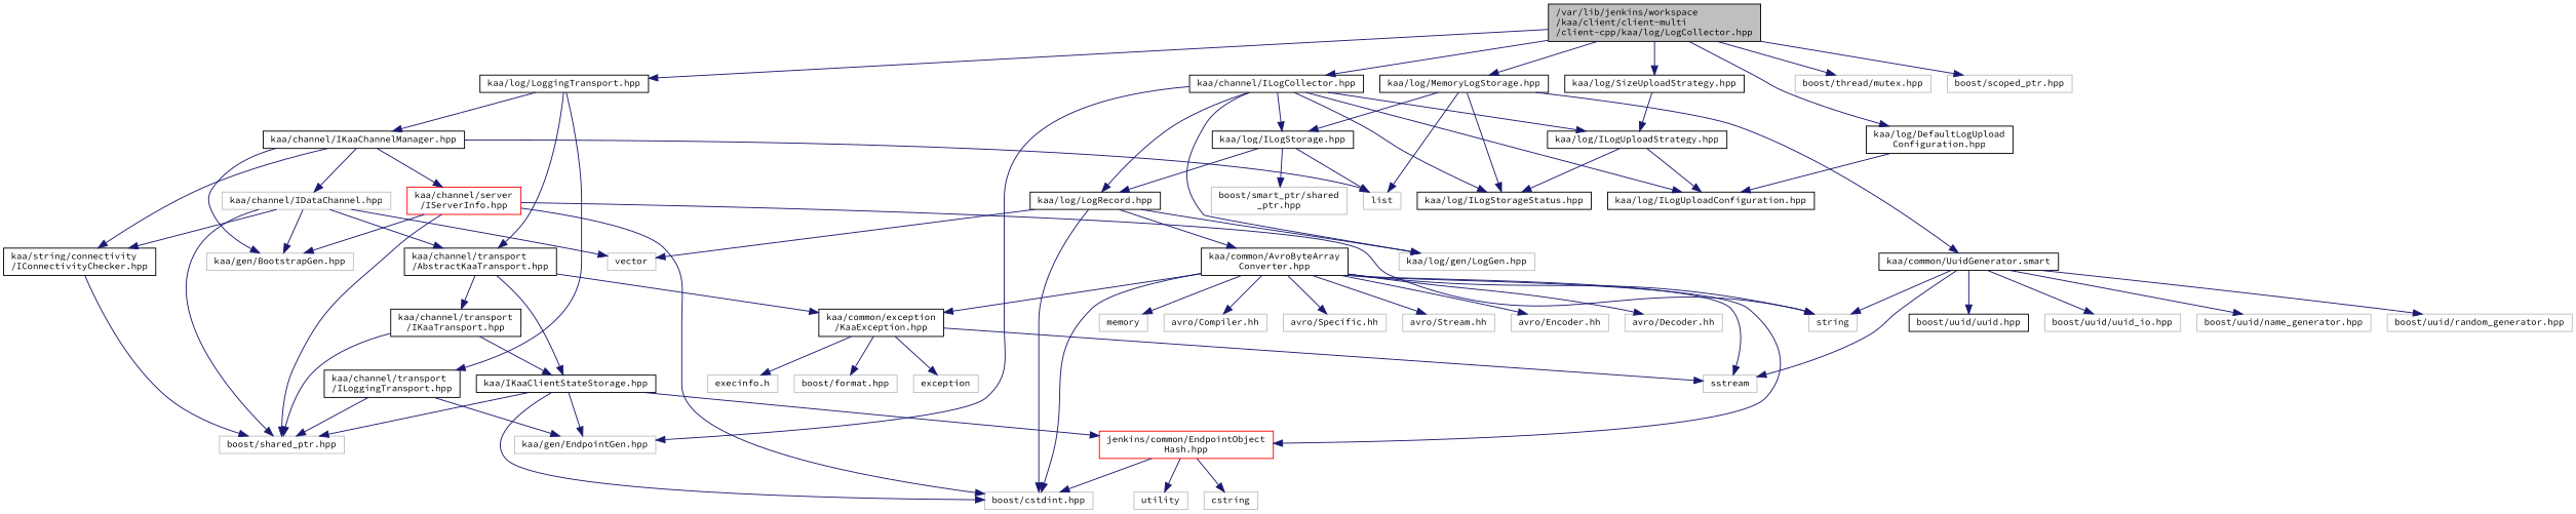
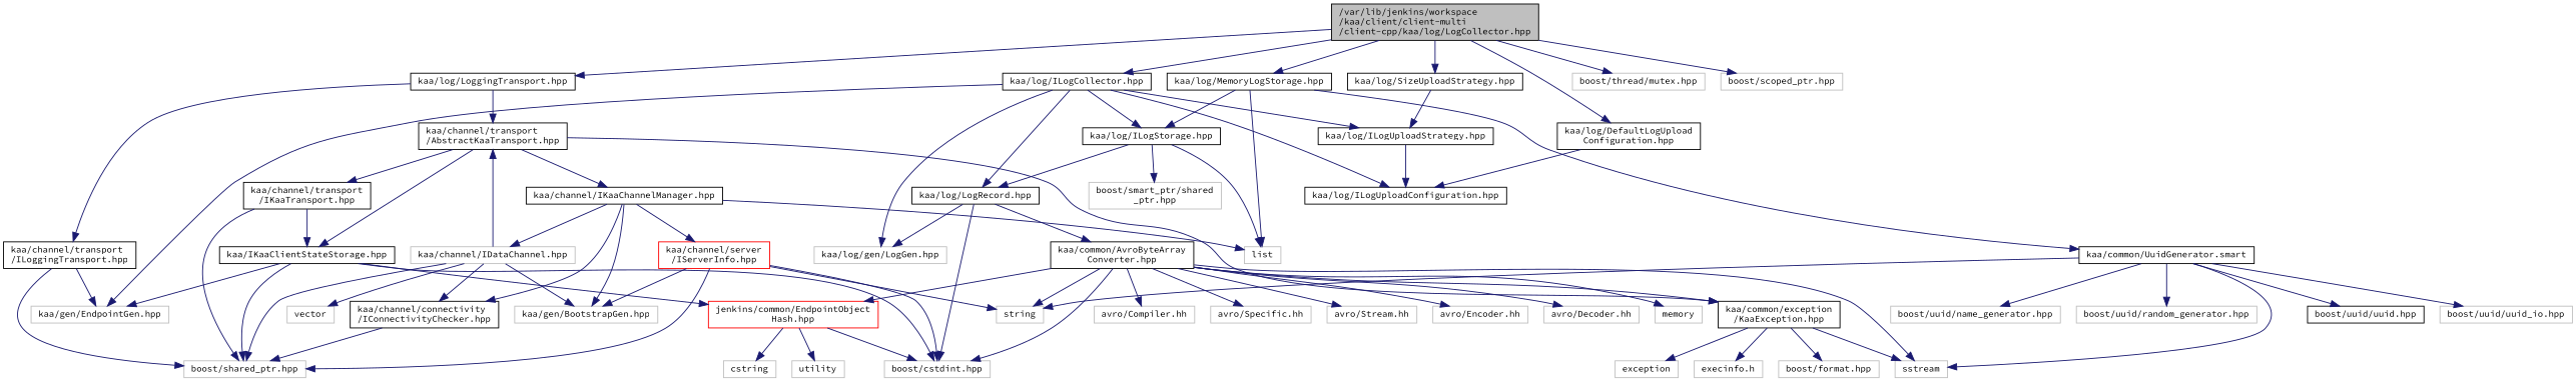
  digraph {
    fontname="Source Code Pro"
    node [color=grey75 fontname="Source Code Pro" fontsize=10 shape=record]
    edge [color=midnightblue fontname="Source Code Pro" fontsize=10 labelfontname=FreeSans labelfontsize=10 style=solid]
    n1 [color=black fillcolor=grey75 fontcolor=black height=0.2 label="/var/lib/jenkins/workspace\l/kaa/client/client-multi\l/client-cpp/kaa/log/LogCollector.hpp" style=filled width=0.4]
-   n2 [color=black height=0.2 label="kaa/channel/ILogCollector.hpp" width=0.4]
+   n2 [color=black height=0.2 label="kaa/log/ILogCollector.hpp" width=0.4]
    n3 [height=0.2 label="boost/thread/mutex.hpp" width=0.4]
    n4 [height=0.2 label="boost/scoped_ptr.hpp" width=0.4]
    n5 [color=black height=0.2 label="kaa/log/MemoryLogStorage.hpp" width=0.4]
    n6 [color=black height=0.2 label="kaa/log/SizeUploadStrategy.hpp" width=0.4]
    n7 [color=black height=0.2 label="kaa/log/DefaultLogUpload\lConfiguration.hpp" width=0.4]
    n8 [color=black height=0.2 label="kaa/log/LoggingTransport.hpp" width=0.4]
    n9 [color=black height=0.2 label="kaa/log/LogRecord.hpp" width=0.4]
    n10 [height=0.2 label="kaa/log/gen/LogGen.hpp" width=0.4]
    n11 [color=black height=0.2 label="kaa/log/ILogStorage.hpp" width=0.4]
-   n12 [color=black height=0.2 label="kaa/log/ILogStorageStatus.hpp" width=0.4]
    n13 [color=black height=0.2 label="kaa/log/ILogUploadConfiguration.hpp" width=0.4]
    n14 [color=black height=0.2 label="kaa/log/ILogUploadStrategy.hpp" width=0.4]
    n15 [height=0.2 label="kaa/gen/EndpointGen.hpp" width=0.4]
    n16 [height=0.2 label=list width=0.4]
    n17 [color=black height=0.2 label="kaa/common/UuidGenerator.smart" width=0.4]
    n18 [color=black height=0.2 label="kaa/channel/transport\l/AbstractKaaTransport.hpp" width=0.4]
    n19 [color=black height=0.2 label="kaa/channel/transport\l/ILoggingTransport.hpp" width=0.4]
    n20 [height=0.2 label=vector width=0.4]
    n21 [height=0.2 label="boost/cstdint.hpp" width=0.4]
    n22 [color=black height=0.2 label="kaa/common/AvroByteArray\lConverter.hpp" width=0.4]
    n23 [height=0.2 label="boost/smart_ptr/shared\l_ptr.hpp" width=0.4]
    n24 [height=0.2 label=string width=0.4]
    n25 [height=0.2 label=memory width=0.4]
    n26 [height=0.2 label=sstream width=0.4]
    n27 [height=0.2 label="avro/Compiler.hh" width=0.4]
    n28 [height=0.2 label="avro/Specific.hh" width=0.4]
    n29 [height=0.2 label="avro/Stream.hh" width=0.4]
    n30 [height=0.2 label="avro/Encoder.hh" width=0.4]
    n31 [height=0.2 label="avro/Decoder.hh" width=0.4]
    n32 [color=red height=0.2 label="jenkins/common/EndpointObject\lHash.hpp" width=0.4]
    n33 [color=black height=0.2 label="kaa/common/exception\l/KaaException.hpp" width=0.4]
    n34 [height=0.2 label=utility width=0.4]
    n35 [height=0.2 label=cstring width=0.4]
    n36 [height=0.2 label="boost/format.hpp" width=0.4]
    n37 [height=0.2 label=exception width=0.4]
    n38 [height=0.2 label="execinfo.h" width=0.4]
    n39 [color=black height=0.2 label="boost/uuid/uuid.hpp" width=0.4]
    n40 [height=0.2 label="boost/uuid/uuid_io.hpp" width=0.4]
    n41 [height=0.2 label="boost/uuid/name_generator.hpp" width=0.4]
    n42 [height=0.2 label="boost/uuid/random_generator.hpp" width=0.4]
    n43 [color=black height=0.2 label="kaa/channel/transport\l/IKaaTransport.hpp" width=0.4]
    n44 [color=black height=0.2 label="kaa/IKaaClientStateStorage.hpp" width=0.4]
    n45 [color=black height=0.2 label="kaa/channel/IKaaChannelManager.hpp" width=0.4]
    n46 [height=0.2 label="boost/shared_ptr.hpp" width=0.4]
    n47 [height=0.2 label="kaa/gen/BootstrapGen.hpp" width=0.4]
    n48 [height=0.2 label="kaa/channel/IDataChannel.hpp" width=0.4]
    n49 [color=red height=0.2 label="kaa/channel/server\l/IServerInfo.hpp" width=0.4]
-   n50 [color=black height=0.2 label="kaa/string/connectivity\l/IConnectivityChecker.hpp" width=0.4]
+   n50 [color=black height=0.2 label="kaa/channel/connectivity\l/IConnectivityChecker.hpp" width=0.4]
    n1 -> n2
    n1 -> n3
    n1 -> n4
    n1 -> n5
    n1 -> n6
    n1 -> n7
    n1 -> n8
    n2 -> n9
    n2 -> n10
    n2 -> n11
-   n2 -> n12
    n2 -> n13
    n2 -> n14
    n2 -> n15
    n5 -> n11
-   n5 -> n12
    n5 -> n16
    n5 -> n17
    n6 -> n14
    n7 -> n13
    n8 -> n18
    n8 -> n19
    n9 -> n10
-   n9 -> n20
    n9 -> n21
    n9 -> n22
    n11 -> n9
    n11 -> n16
    n11 -> n23
-   n14 -> n12
    n14 -> n13
    n17 -> n24
    n17 -> n26
    n17 -> n39
    n17 -> n40
    n17 -> n41
    n17 -> n42
    n18 -> n33
    n18 -> n43
    n18 -> n44
-   n8 -> n45
+   n18 -> n45
    n19 -> n15
    n19 -> n46
    n22 -> n21
    n22 -> n24
    n22 -> n25
    n22 -> n26
    n22 -> n27
    n22 -> n28
    n22 -> n29
    n22 -> n30
    n22 -> n31
    n22 -> n32
    n22 -> n33
    n32 -> n21
    n32 -> n34
    n32 -> n35
    n33 -> n26
    n33 -> n36
    n33 -> n37
    n33 -> n38
    n43 -> n44
    n43 -> n46
    n44 -> n15
    n44 -> n21
    n44 -> n32
    n44 -> n46
    n45 -> n16
    n45 -> n47
    n45 -> n48
    n45 -> n49
    n45 -> n50
    n48 -> n18
    n48 -> n20
    n48 -> n46
    n48 -> n47
    n48 -> n50
    n49 -> n21
    n49 -> n24
    n49 -> n46
    n49 -> n47
    n50 -> n46
  }
